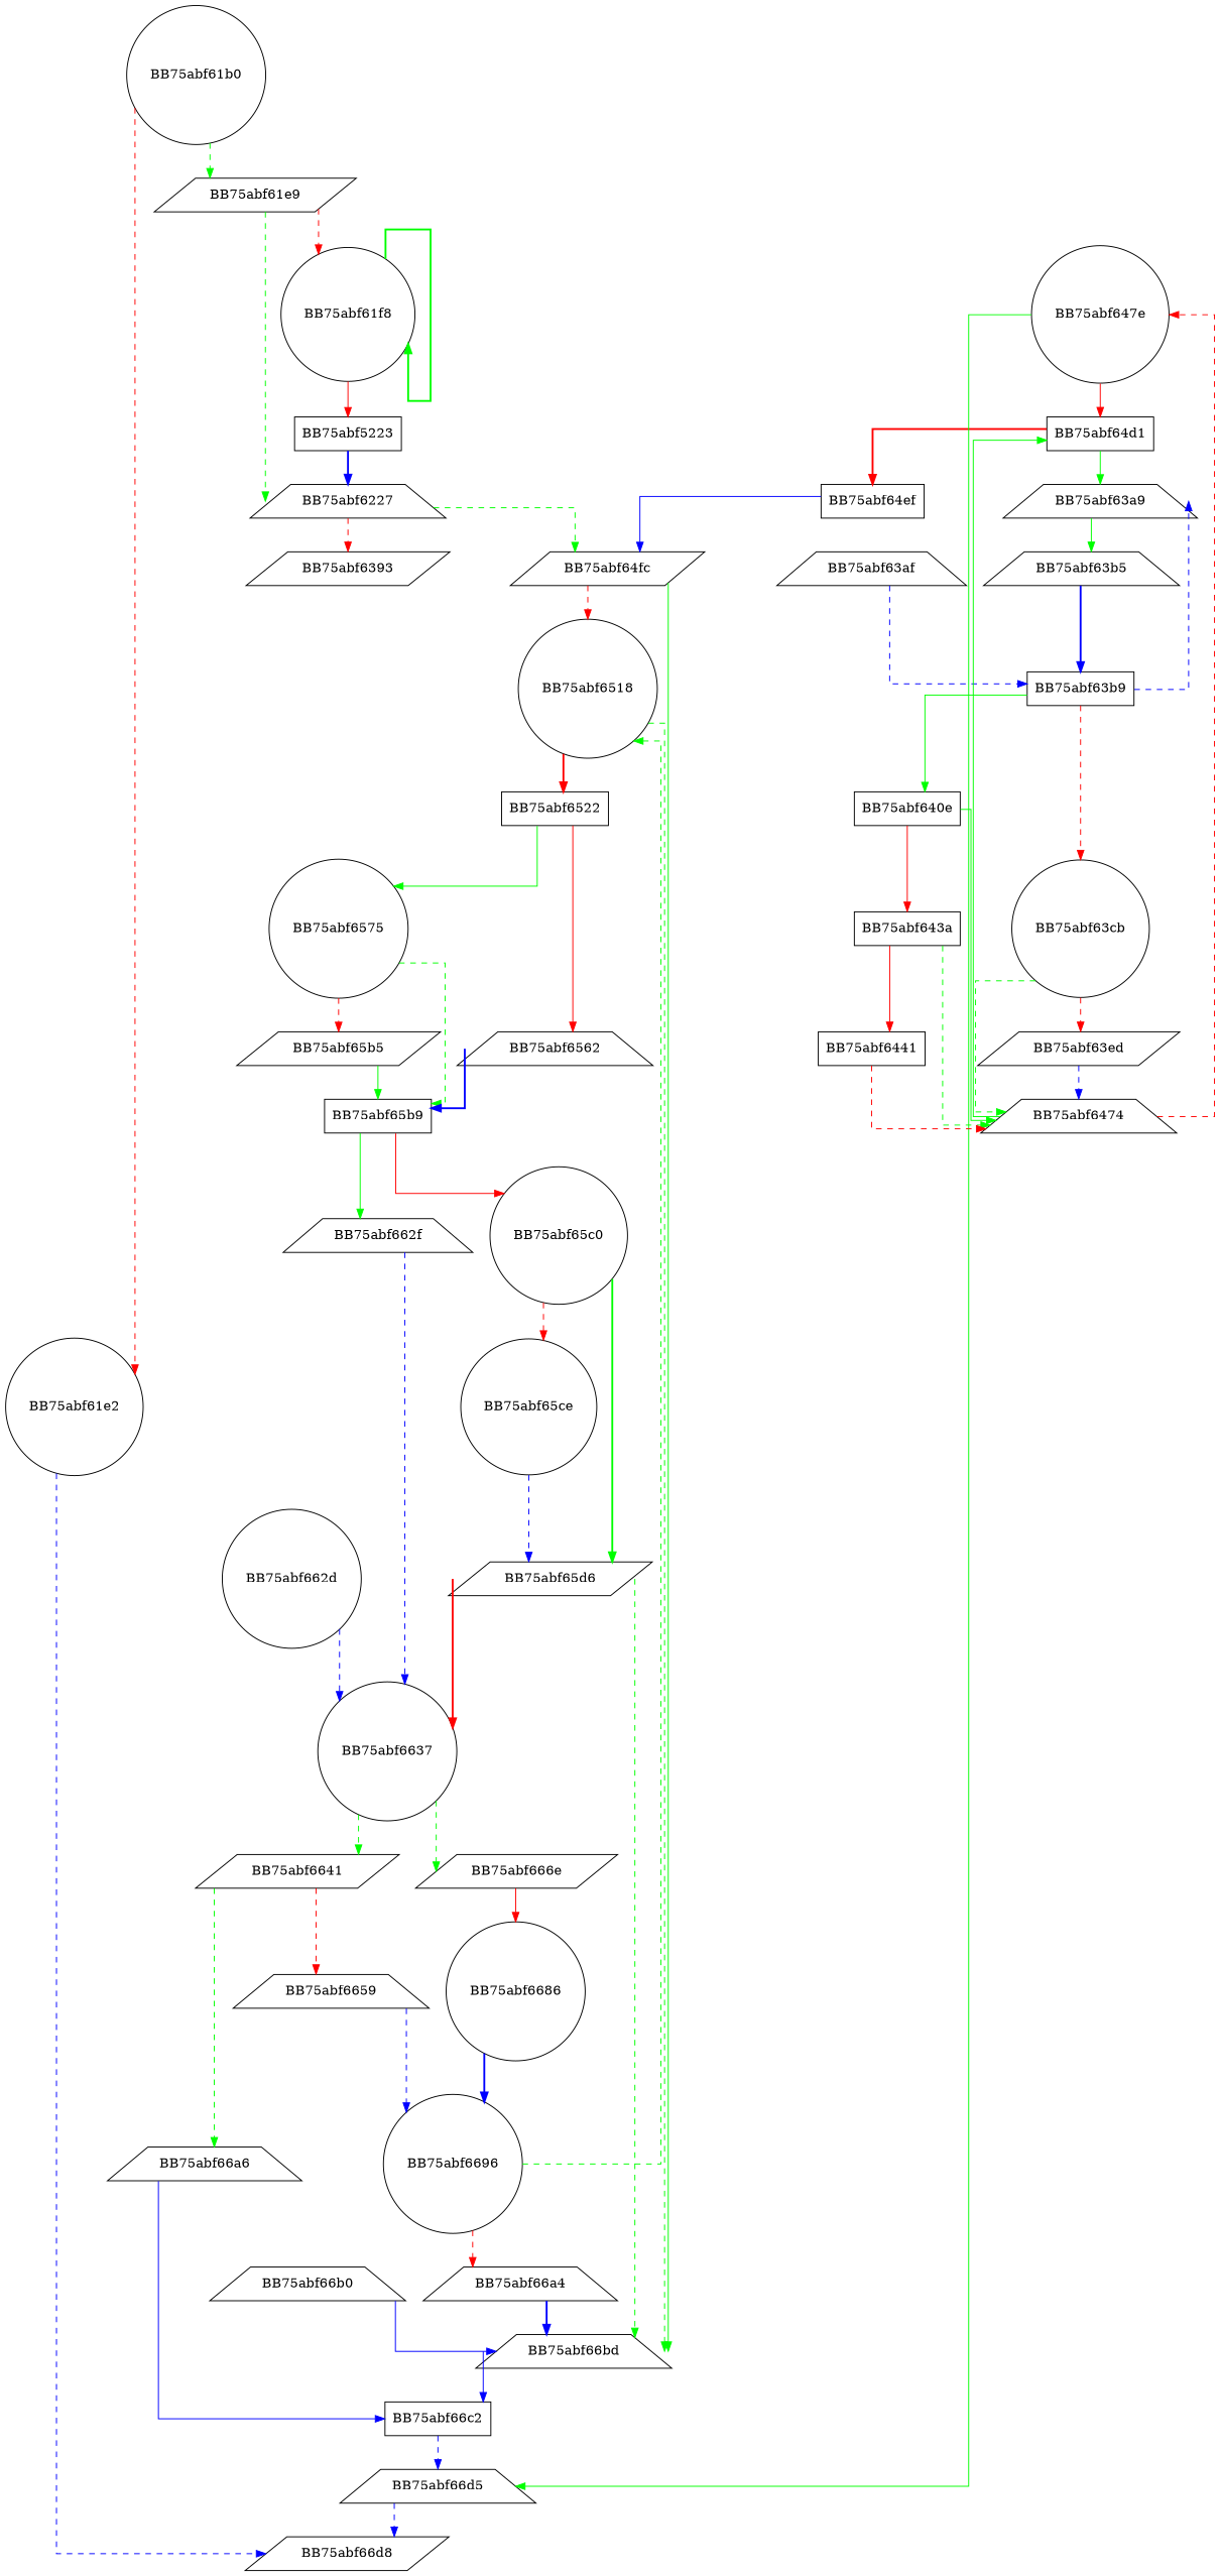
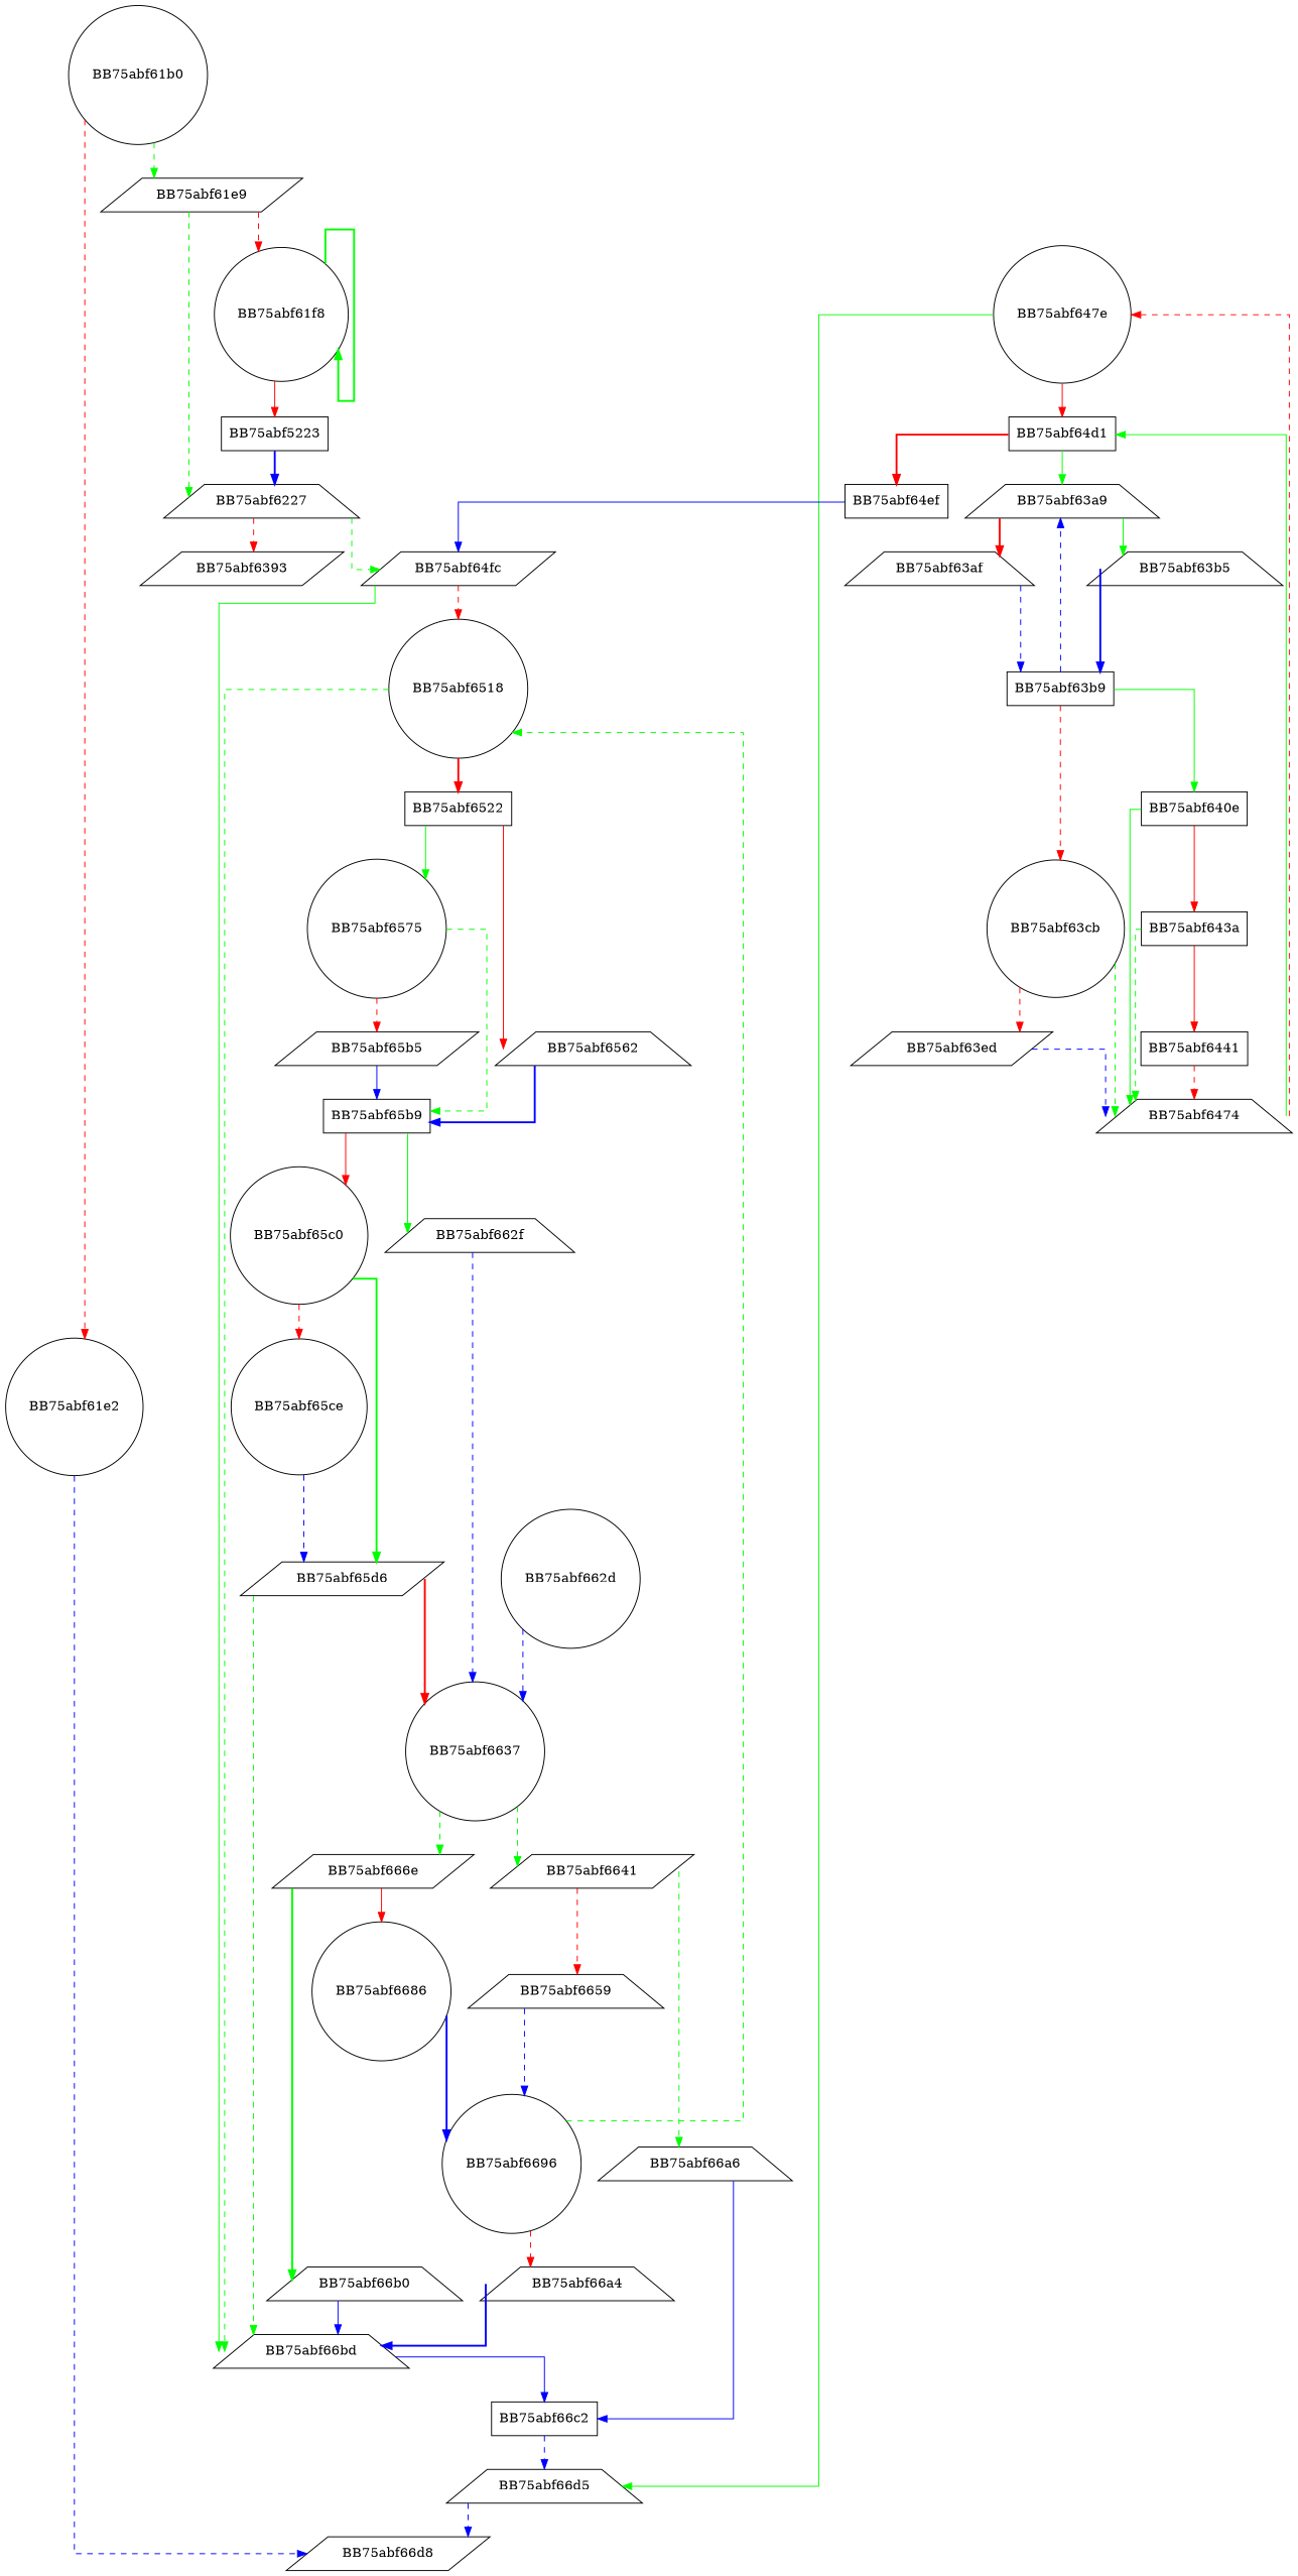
  digraph {
    splines=ortho
    node [shape=circle]
    edge [color=green style=dashed]
    BB75abf61e9 [shape=parallelogram]
    BB75abf61b0
    BB75abf61e2
    BB75abf6227 [shape=trapezium]
    BB75abf61f8
    BB75abf66d8 [shape=parallelogram]
    BB75abf64fc [shape=parallelogram]
    BB75abf6393 [shape=parallelogram]
    n9 [label=BB75abf5223 shape=box]
    BB75abf66bd [shape=trapezium]
    BB75abf6518
    BB75abf66c2 [shape=box]
    BB75abf6522 [shape=box]
    BB75abf63a9 [shape=trapezium]
    BB75abf63b5 [shape=trapezium]
    BB75abf63af [shape=trapezium]
    BB75abf63b9 [shape=box]
    BB75abf640e [shape=box]
    BB75abf63cb
    BB75abf6474 [shape=trapezium]
    BB75abf643a [shape=box]
    BB75abf63ed [shape=parallelogram]
    BB75abf64d1 [shape=box]
    BB75abf647e
    BB75abf6441 [shape=box]
    BB75abf64ef [shape=box]
    BB75abf66d5 [shape=trapezium]
    BB75abf6575
    BB75abf6562 [shape=trapezium]
    BB75abf65b9 [shape=box]
    BB75abf65b5 [shape=parallelogram]
    BB75abf662f [shape=trapezium]
    BB75abf65c0
    BB75abf6637
    BB75abf65d6 [shape=parallelogram]
    BB75abf65ce
    BB75abf666e [shape=parallelogram]
    BB75abf6641 [shape=parallelogram]
    BB75abf662d
    BB75abf66b0 [shape=trapezium]
    BB75abf6686
    BB75abf66a6 [shape=trapezium]
    BB75abf6659 [shape=trapezium]
    BB75abf6696
    BB75abf66a4 [shape=trapezium]
    BB75abf61e9 -> BB75abf6227
    BB75abf61e9 -> BB75abf61f8 [color=red]
    BB75abf61b0 -> BB75abf61e9
    BB75abf61b0 -> BB75abf61e2 [color=red]
    BB75abf61e2 -> BB75abf66d8 [color=blue]
    BB75abf6227 -> BB75abf64fc
    BB75abf6227 -> BB75abf6393 [color=red]
    BB75abf61f8 -> BB75abf61f8 [style=bold]
    BB75abf61f8 -> n9 [color=red style=solid]
    BB75abf64fc -> BB75abf66bd [style=solid]
    BB75abf64fc -> BB75abf6518 [color=red]
    n9 -> BB75abf6227 [color=blue style=bold]
    BB75abf66bd -> BB75abf66c2 [color=blue style=solid]
    BB75abf6518 -> BB75abf66bd
    BB75abf6518 -> BB75abf6522 [color=red style=bold]
    BB75abf66c2 -> BB75abf66d5 [color=blue]
    BB75abf6522 -> BB75abf6575 [style=solid]
    BB75abf6522 -> BB75abf6562 [color=red style=solid]
    BB75abf63a9 -> BB75abf63b5 [style=solid]
+   BB75abf63a9 -> BB75abf63af [color=red style=bold]
    BB75abf63b5 -> BB75abf63b9 [color=blue style=bold]
    BB75abf63af -> BB75abf63b9 [color=blue]
    BB75abf63b9 -> BB75abf63a9 [color=blue]
    BB75abf63b9 -> BB75abf640e [style=solid]
    BB75abf63b9 -> BB75abf63cb [color=red]
    BB75abf640e -> BB75abf6474 [style=solid]
    BB75abf640e -> BB75abf643a [color=red style=solid]
    BB75abf63cb -> BB75abf6474
    BB75abf63cb -> BB75abf63ed [color=red]
    BB75abf6474 -> BB75abf64d1 [style=solid]
    BB75abf6474 -> BB75abf647e [color=red]
    BB75abf643a -> BB75abf6474
    BB75abf643a -> BB75abf6441 [color=red style=solid]
    BB75abf63ed -> BB75abf6474 [color=blue]
    BB75abf64d1 -> BB75abf63a9 [style=solid]
    BB75abf64d1 -> BB75abf64ef [color=red style=bold]
    BB75abf647e -> BB75abf64d1 [color=red style=solid]
    BB75abf647e -> BB75abf66d5 [style=solid]
    BB75abf6441 -> BB75abf6474 [color=red]
    BB75abf64ef -> BB75abf64fc [color=blue style=solid]
    BB75abf66d5 -> BB75abf66d8 [color=blue]
    BB75abf6575 -> BB75abf65b9
    BB75abf6575 -> BB75abf65b5 [color=red]
    BB75abf6562 -> BB75abf65b9 [color=blue style=bold]
    BB75abf65b9 -> BB75abf662f [style=solid]
    BB75abf65b9 -> BB75abf65c0 [color=red style=solid]
-   BB75abf65b5 -> BB75abf65b9 [style=solid]
+   BB75abf65b5 -> BB75abf65b9 [color=blue style=solid]
    BB75abf662f -> BB75abf6637 [color=blue]
    BB75abf65c0 -> BB75abf65d6 [style=bold]
    BB75abf65c0 -> BB75abf65ce [color=red]
    BB75abf6637 -> BB75abf666e
    BB75abf6637 -> BB75abf6641
    BB75abf65d6 -> BB75abf66bd
    BB75abf65d6 -> BB75abf6637 [color=red style=bold]
    BB75abf65ce -> BB75abf65d6 [color=blue]
+   BB75abf666e -> BB75abf66b0 [style=bold]
    BB75abf666e -> BB75abf6686 [color=red style=solid]
    BB75abf6641 -> BB75abf66a6
    BB75abf6641 -> BB75abf6659 [color=red]
    BB75abf662d -> BB75abf6637 [color=blue]
    BB75abf66b0 -> BB75abf66bd [color=blue style=solid]
    BB75abf6686 -> BB75abf6696 [color=blue style=bold]
    BB75abf66a6 -> BB75abf66c2 [color=blue style=solid]
    BB75abf6659 -> BB75abf6696 [color=blue]
    BB75abf6696 -> BB75abf6518
    BB75abf6696 -> BB75abf66a4 [color=red]
    BB75abf66a4 -> BB75abf66bd [color=blue style=bold]
  }
